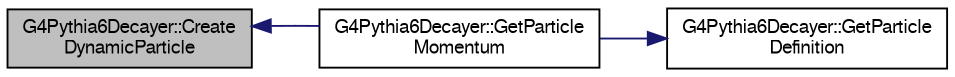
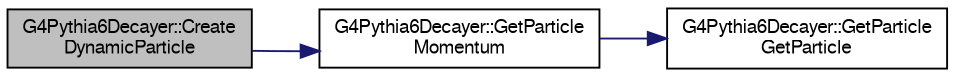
  digraph {
    rankdir=LR
    node [color=black fontname=FreeSans fontsize=10 shape=record]
    edge [color=midnightblue fontname=FreeSans fontsize=10 labelfontname=FreeSans labelfontsize=10 style=solid]
    n1 [fillcolor=grey75 fontcolor=black height=0.2 label="G4Pythia6Decayer::Create\lDynamicParticle" style=filled width=0.4]
    n2 [height=0.2 label="G4Pythia6Decayer::GetParticle\lMomentum" width=0.4]
-   n3 [height=0.2 label="G4Pythia6Decayer::GetParticle\lDefinition" width=0.4]
-   n2 -> n1
+   n3 [height=0.2 label="G4Pythia6Decayer::GetParticle\lGetParticle" width=0.4]
+   n1 -> n2
    n2 -> n3
  }
